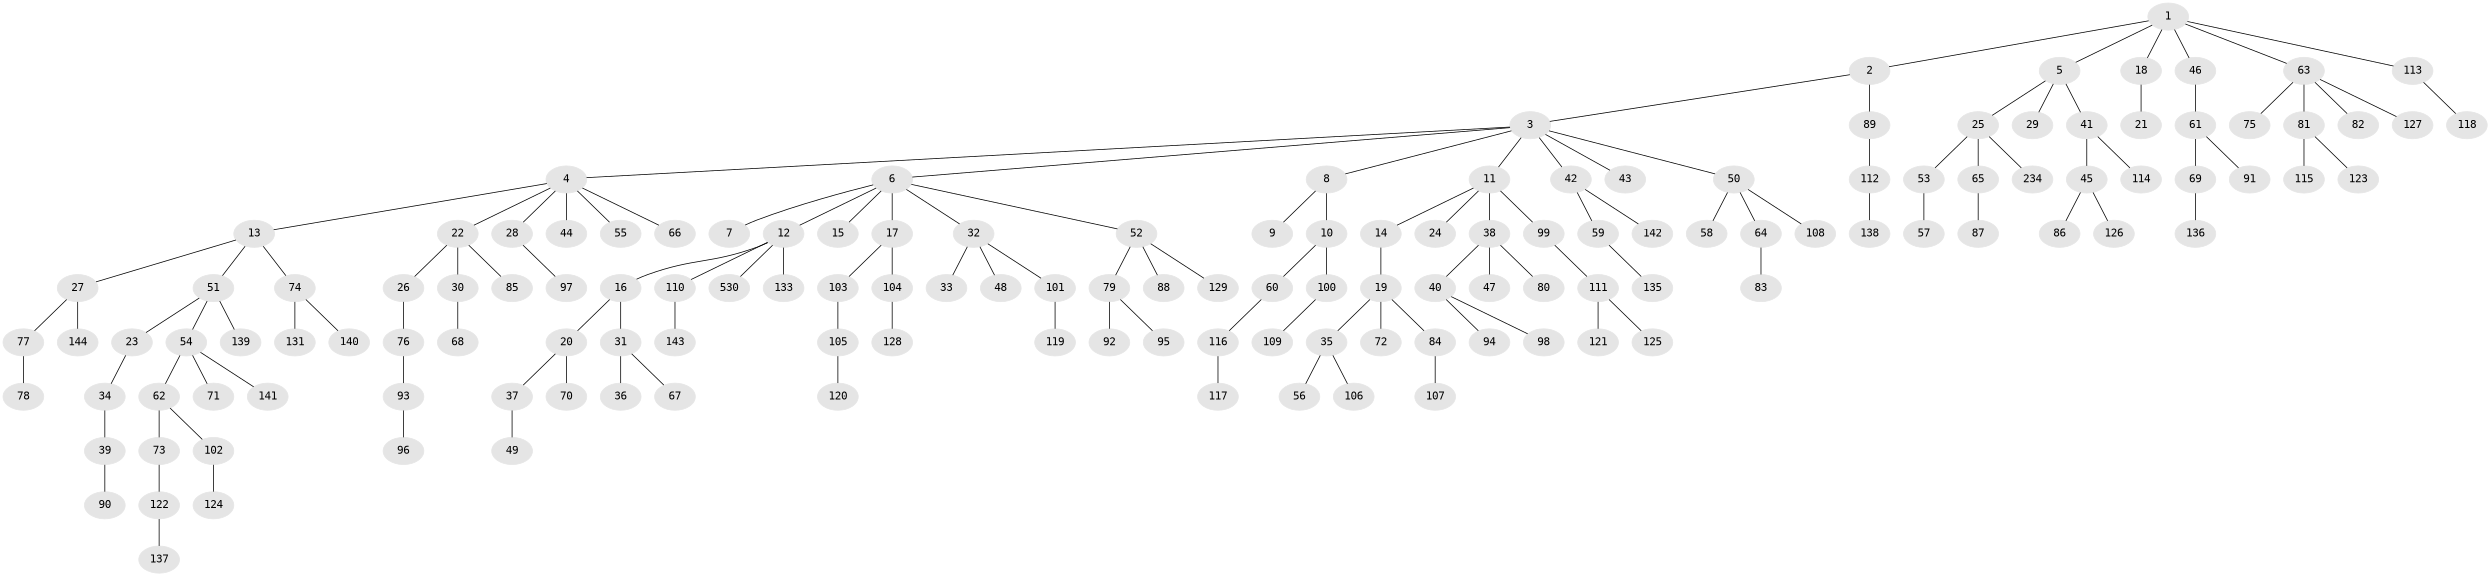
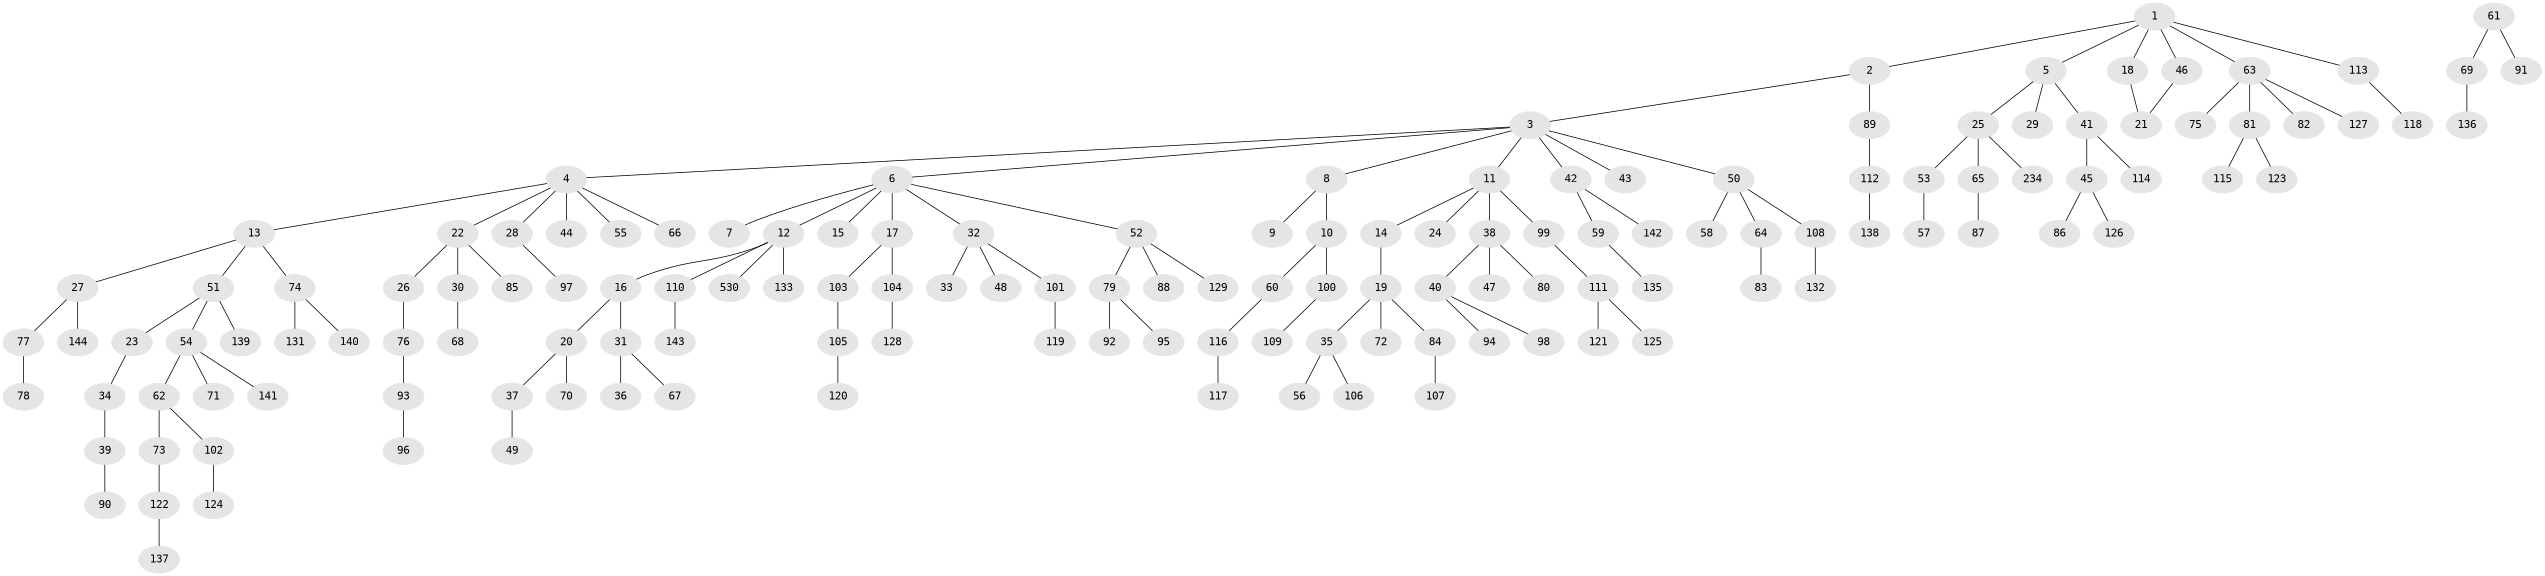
  graph {
    fontname="DejaVu Sans Mono"
    node [color=gray90 fontname="DejaVu Sans Mono" style=filled]
    edge [fontname="DejaVu Sans Mono"]
    1
    2
    5
    18
    46
    63
    113
    3
    89
    25
    29
    41
    21
    61
    75
    81
    82
    127
    118
    4
    6
    8
    11
    42
    43
    50
    112
    13
    22
    28
    44
    55
    66
    7
    12
    15
    17
    32
    52
    9
    10
    14
    24
    38
    99
    59
    142
    58
    64
    108
    27
    51
    74
    26
    30
    85
    97
    53
    65
    n60 [label=234]
    45
    114
    16
    110
    n65 [label=530]
    133
    103
    104
    33
    48
    101
    79
    88
    129
    60
    100
    116
    109
    19
    40
    47
    80
    111
    20
    31
    143
    23
    34
    77
    144
    54
    139
    131
    140
    35
    72
    84
    37
    70
    36
    67
    105
    128
    56
    106
    107
    49
    76
    68
    39
    57
    87
    93
    78
    119
    90
    94
    98
    86
    126
    135
    69
    91
    83
+   132
    62
    71
    141
    92
    95
    73
    102
    117
    136
    122
    124
    115
    123
    137
    96
    138
    121
    125
    120
    1 -- 2
    1 -- 5
    1 -- 18
    1 -- 46
    1 -- 63
    1 -- 113
    2 -- 3
    2 -- 89
    5 -- 25
    5 -- 29
    5 -- 41
    18 -- 21
-   46 -- 61
+   46 -- 21
    63 -- 75
    63 -- 81
    63 -- 82
    63 -- 127
    113 -- 118
    3 -- 4
    3 -- 6
    3 -- 8
    3 -- 11
    3 -- 42
    3 -- 43
    3 -- 50
    89 -- 112
    25 -- 53
    25 -- 65
    25 -- n60
    41 -- 45
    41 -- 114
    61 -- 69
    61 -- 91
    81 -- 115
    81 -- 123
    4 -- 13
    4 -- 22
    4 -- 28
    4 -- 44
    4 -- 55
    4 -- 66
    6 -- 7
    6 -- 12
    6 -- 15
    6 -- 17
    6 -- 32
    6 -- 52
    8 -- 9
    8 -- 10
    11 -- 14
    11 -- 24
    11 -- 38
    11 -- 99
    42 -- 59
    42 -- 142
    50 -- 58
    50 -- 64
    50 -- 108
    112 -- 138
    13 -- 27
    13 -- 51
    13 -- 74
    22 -- 26
    22 -- 30
    22 -- 85
    28 -- 97
    12 -- 16
    12 -- 110
    12 -- n65
    12 -- 133
    17 -- 103
    17 -- 104
    32 -- 33
    32 -- 48
    32 -- 101
    52 -- 79
    52 -- 88
    52 -- 129
    10 -- 60
    10 -- 100
    14 -- 19
    38 -- 40
    38 -- 47
    38 -- 80
    99 -- 111
    59 -- 135
    64 -- 83
+   108 -- 132
    27 -- 77
    27 -- 144
    51 -- 23
    51 -- 54
    51 -- 139
    74 -- 131
    74 -- 140
    26 -- 76
    30 -- 68
    53 -- 57
    65 -- 87
    45 -- 86
    45 -- 126
    16 -- 20
    16 -- 31
    110 -- 143
    103 -- 105
    104 -- 128
    101 -- 119
    79 -- 92
    79 -- 95
    60 -- 116
    100 -- 109
    116 -- 117
    19 -- 35
    19 -- 72
    19 -- 84
    40 -- 94
    40 -- 98
    111 -- 121
    111 -- 125
    20 -- 37
    20 -- 70
    31 -- 36
    31 -- 67
    23 -- 34
    34 -- 39
    77 -- 78
    54 -- 62
    54 -- 71
    54 -- 141
    35 -- 56
    35 -- 106
    84 -- 107
    37 -- 49
    105 -- 120
    76 -- 93
    39 -- 90
    93 -- 96
    69 -- 136
    62 -- 73
    62 -- 102
    73 -- 122
    102 -- 124
    122 -- 137
  }
